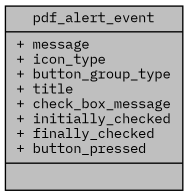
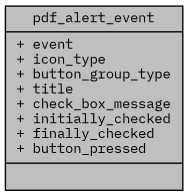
  digraph {
    fontname="IBM Plex Mono"
-   n1 [color=black fillcolor=grey75 fontcolor=black fontname="IBM Plex Mono" fontsize=10 height=0.2 label="{pdf_alert_event\n|+ message\l+ icon_type\l+ button_group_type\l+ title\l+ check_box_message\l+ initially_checked\l+ finally_checked\l+ button_pressed\l|}" shape=record style=filled width=0.4]
+   n1 [color=black fillcolor=grey75 fontcolor=black fontname="IBM Plex Mono" fontsize=10 height=0.2 label="{pdf_alert_event\n|+ event\l+ icon_type\l+ button_group_type\l+ title\l+ check_box_message\l+ initially_checked\l+ finally_checked\l+ button_pressed\l|}" shape=record style=filled width=0.4]
  }
